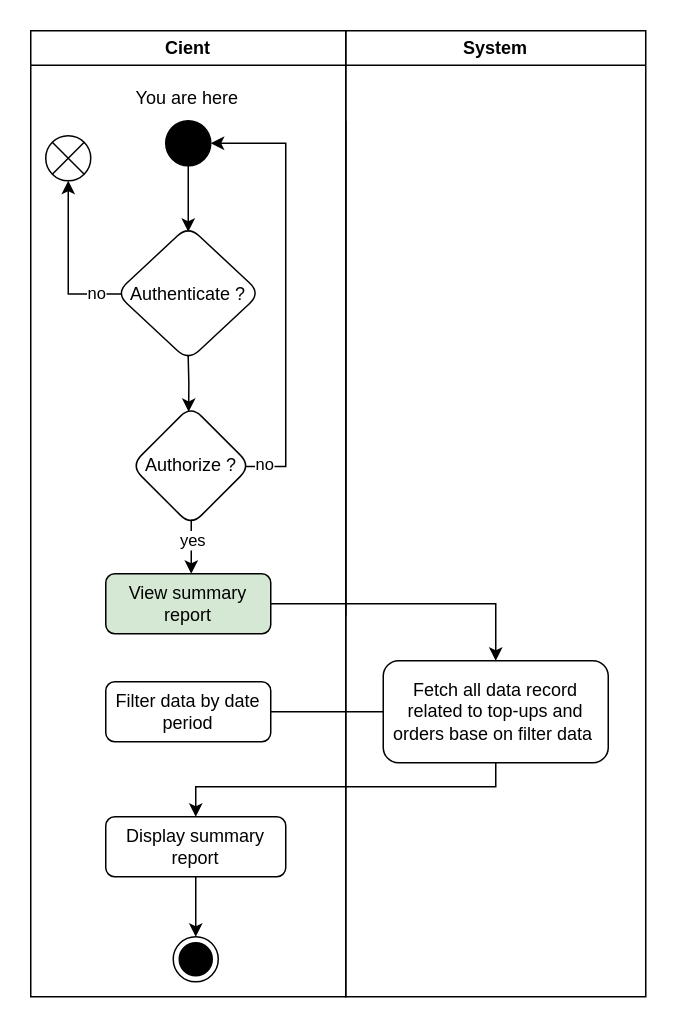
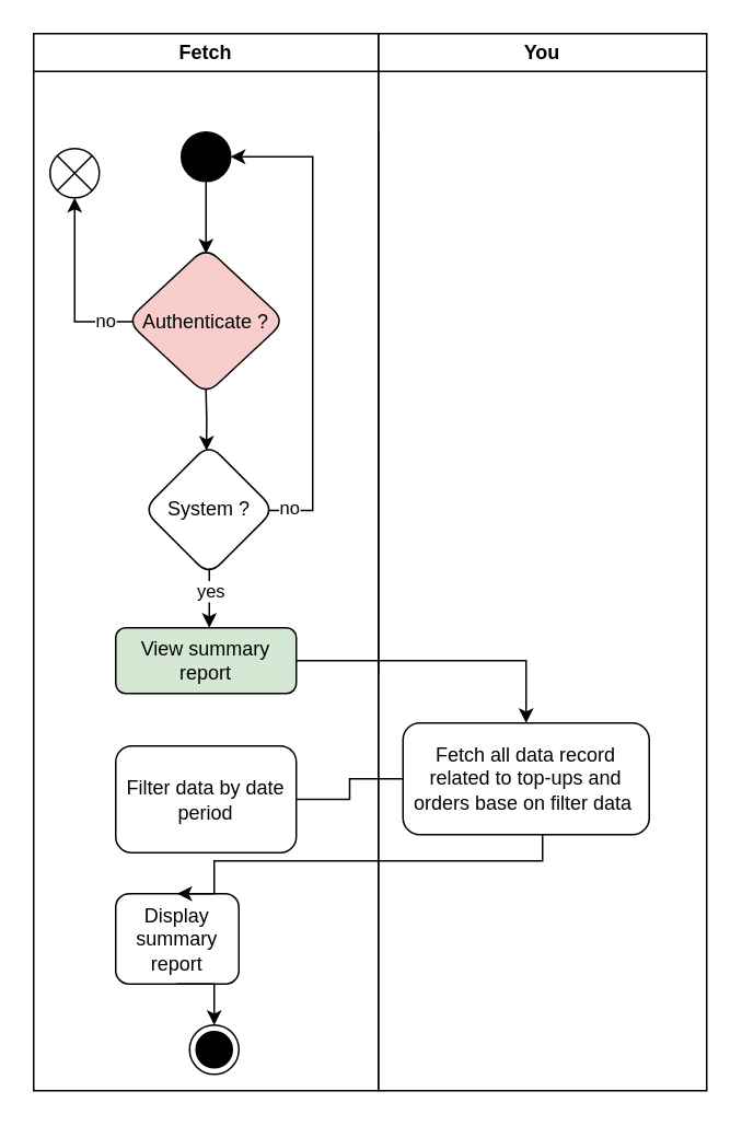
  <mxCell id="0" />
  <mxCell id="1" parent="0" />
- <mxCell id="2" value="System" style="swimlane;whiteSpace=wrap;html=1;startSize=23;" vertex="1" parent="1"><mxGeometry x="230" y="20" width="200" height="644" as="geometry" /></mxCell>
- <mxCell id="3" value="Fetch all data record related to top-ups and orders base on filter data&amp;nbsp;" style="whiteSpace=wrap;html=1;rounded=1;" vertex="1" parent="2"><mxGeometry x="25" y="420" width="150" height="68" as="geometry" /></mxCell>
+ <mxCell id="2" value="You" style="swimlane;whiteSpace=wrap;html=1;startSize=23;" vertex="1" parent="1"><mxGeometry x="230" y="20" width="200" height="644" as="geometry" /></mxCell>
+ <mxCell id="3" value="Fetch all data record related to top-ups and orders base on filter data&amp;nbsp;" style="whiteSpace=wrap;html=1;rounded=1;" vertex="1" parent="2"><mxGeometry x="15" y="420" width="150" height="68" as="geometry" /></mxCell>
  <mxCell id="4" value="" style="endArrow=none;html=1;rounded=0;" edge="1" parent="1"><mxGeometry width="50" height="50" relative="1" as="geometry"><mxPoint x="230" y="410" as="sourcePoint" /><mxPoint x="230" y="80" as="targetPoint" /></mxGeometry></mxCell>
  <mxCell id="5" style="edgeStyle=orthogonalEdgeStyle;rounded=0;orthogonalLoop=1;jettySize=auto;html=1;" edge="1" parent="1" source="6"><mxGeometry relative="1" as="geometry"><mxPoint x="125" y="154" as="targetPoint" /></mxGeometry></mxCell>
  <mxCell id="6" value="" style="ellipse;fillColor=strokeColor;" vertex="1" parent="1"><mxGeometry x="110" y="80" width="30" height="30" as="geometry" /></mxCell>
  <mxCell id="7" style="edgeStyle=orthogonalEdgeStyle;rounded=0;orthogonalLoop=1;jettySize=auto;html=1;entryX=0.5;entryY=1;entryDx=0;entryDy=0;exitX=0.044;exitY=0.506;exitDx=0;exitDy=0;exitPerimeter=0;" edge="1" parent="1" source="10" target="11"><mxGeometry relative="1" as="geometry"><Array as="points"><mxPoint x="45" y="196" /></Array></mxGeometry></mxCell>
  <mxCell id="8" value="no" style="edgeLabel;html=1;align=center;verticalAlign=middle;resizable=0;points=[];" vertex="1" connectable="0" parent="7"><mxGeometry x="-0.583" y="-1" relative="1" as="geometry"><mxPoint x="5" as="offset" /></mxGeometry></mxCell>
  <mxCell id="9" style="edgeStyle=orthogonalEdgeStyle;rounded=0;orthogonalLoop=1;jettySize=auto;html=1;entryX=0.481;entryY=0.051;entryDx=0;entryDy=0;entryPerimeter=0;" edge="1" parent="1" target="22"><mxGeometry relative="1" as="geometry"><mxPoint x="124.88" y="270" as="targetPoint" /><mxPoint x="124.88" y="234" as="sourcePoint" /></mxGeometry></mxCell>
- <mxCell id="10" value="Authenticate ?" style="rhombus;rounded=1;" vertex="1" parent="1"><mxGeometry x="76.79" y="150" width="96.43" height="90" as="geometry" /></mxCell>
+ <mxCell id="10" value="Authenticate ?" style="rhombus;rounded=1;fillColor=#f8cecc;" vertex="1" parent="1"><mxGeometry x="76.79" y="150" width="96.43" height="90" as="geometry" /></mxCell>
  <mxCell id="11" value="" style="shape=sumEllipse;perimeter=ellipsePerimeter;whiteSpace=wrap;html=1;backgroundOutline=1;" vertex="1" parent="1"><mxGeometry x="30" y="90" width="30" height="30" as="geometry" /></mxCell>
  <mxCell id="12" style="edgeStyle=orthogonalEdgeStyle;rounded=0;orthogonalLoop=1;jettySize=auto;html=1;entryX=1;entryY=0.5;entryDx=0;entryDy=0;exitX=0.96;exitY=0.506;exitDx=0;exitDy=0;exitPerimeter=0;" edge="1" parent="1" source="22" target="6"><mxGeometry relative="1" as="geometry"><Array as="points"><mxPoint x="190" y="311" /><mxPoint x="190" y="95" /></Array><mxPoint x="165" y="310" as="sourcePoint" /></mxGeometry></mxCell>
  <mxCell id="13" value="no" style="edgeLabel;html=1;align=center;verticalAlign=middle;resizable=0;points=[];" vertex="1" connectable="0" parent="12"><mxGeometry x="-0.959" y="2" relative="1" as="geometry"><mxPoint x="6" as="offset" /></mxGeometry></mxCell>
- <mxCell id="14" value="You are here" style="text;html=1;strokeColor=none;fillColor=none;align=center;verticalAlign=middle;whiteSpace=wrap;rounded=0;" vertex="1" parent="1"><mxGeometry x="68.4" y="50" width="113.21" height="30" as="geometry" /></mxCell>
  <mxCell id="15" style="edgeStyle=orthogonalEdgeStyle;rounded=0;orthogonalLoop=1;jettySize=auto;html=1;" edge="1" parent="1" source="16" target="3"><mxGeometry relative="1" as="geometry" /></mxCell>
  <mxCell id="16" value="View summary report" style="rounded=1;whiteSpace=wrap;html=1;fillColor=#d5e8d4;" vertex="1" parent="1"><mxGeometry x="70.02" y="382" width="109.98" height="40" as="geometry" /></mxCell>
- <mxCell id="17" value="Cient" style="swimlane;whiteSpace=wrap;html=1;startSize=23;" vertex="1" parent="1"><mxGeometry x="20" y="20" width="210" height="644" as="geometry" /></mxCell>
- <mxCell id="18" value="Display summary report" style="whiteSpace=wrap;html=1;rounded=1;" vertex="1" parent="17"><mxGeometry x="50" y="524" width="120" height="40" as="geometry" /></mxCell>
+ <mxCell id="17" value="Fetch" style="swimlane;whiteSpace=wrap;html=1;startSize=23;" vertex="1" parent="1"><mxGeometry x="20" y="20" width="210" height="644" as="geometry" /></mxCell>
+ <mxCell id="18" value="Display summary report" style="whiteSpace=wrap;html=1;rounded=1;" vertex="1" parent="17"><mxGeometry x="50" y="524" width="75" height="55" as="geometry" /></mxCell>
  <mxCell id="19" style="edgeStyle=orthogonalEdgeStyle;rounded=0;orthogonalLoop=1;jettySize=auto;html=1;entryX=0.5;entryY=0;entryDx=0;entryDy=0;exitX=0.5;exitY=1;exitDx=0;exitDy=0;" edge="1" parent="17" source="18" target="20"><mxGeometry relative="1" as="geometry"><mxPoint x="132" y="664" as="sourcePoint" /></mxGeometry></mxCell>
  <mxCell id="20" value="" style="ellipse;html=1;shape=endState;fillColor=strokeColor;" vertex="1" parent="17"><mxGeometry x="95" y="604" width="30" height="30" as="geometry" /></mxCell>
- <mxCell id="21" value="Filter data by date period" style="rounded=1;whiteSpace=wrap;html=1;" vertex="1" parent="17"><mxGeometry x="50.01" y="434" width="109.98" height="40" as="geometry" /></mxCell>
- <mxCell id="22" value="Authorize ?" style="rhombus;whiteSpace=wrap;html=1;rounded=1;" vertex="1" parent="1"><mxGeometry x="86.79" y="270" width="80" height="80" as="geometry" /></mxCell>
+ <mxCell id="21" value="Filter data by date period" style="rounded=1;whiteSpace=wrap;html=1;" vertex="1" parent="17"><mxGeometry x="50.01" y="434" width="109.98" height="65" as="geometry" /></mxCell>
+ <mxCell id="22" value="System ?" style="rhombus;whiteSpace=wrap;html=1;rounded=1;" vertex="1" parent="1"><mxGeometry x="86.79" y="270" width="80" height="80" as="geometry" /></mxCell>
  <mxCell id="23" style="edgeStyle=orthogonalEdgeStyle;rounded=0;orthogonalLoop=1;jettySize=auto;html=1;exitX=0.496;exitY=0.954;exitDx=0;exitDy=0;exitPerimeter=0;entryX=0.5;entryY=0;entryDx=0;entryDy=0;" edge="1" parent="1"><mxGeometry relative="1" as="geometry"><Array as="points" /><mxPoint x="128.47" y="346.32" as="sourcePoint" /><mxPoint x="127.01" y="382" as="targetPoint" /></mxGeometry></mxCell>
  <mxCell id="24" value="yes" style="edgeLabel;html=1;align=center;verticalAlign=middle;resizable=0;points=[];" vertex="1" connectable="0" parent="23"><mxGeometry x="-0.212" relative="1" as="geometry"><mxPoint as="offset" /></mxGeometry></mxCell>
  <mxCell id="25" style="edgeStyle=orthogonalEdgeStyle;rounded=0;orthogonalLoop=1;jettySize=auto;html=1;entryX=0;entryY=0.5;entryDx=0;entryDy=0;endArrow=none;" edge="1" parent="1" source="21" target="3"><mxGeometry relative="1" as="geometry" /></mxCell>
  <mxCell id="26" style="edgeStyle=orthogonalEdgeStyle;rounded=0;orthogonalLoop=1;jettySize=auto;html=1;entryX=0.5;entryY=0;entryDx=0;entryDy=0;" edge="1" parent="1" source="3" target="18"><mxGeometry relative="1" as="geometry"><Array as="points"><mxPoint x="330" y="524" /><mxPoint x="130" y="524" /></Array></mxGeometry></mxCell>
